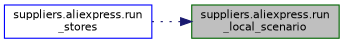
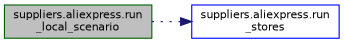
  digraph {
    rankdir=RL
    node [fontname=Helvetica fontsize=10 shape=record style=filled]
    n1 [color=darkgreen fillcolor=grey75 fontcolor=black height=0.2 label="suppliers.aliexpress.run\l_local_scenario" width=0.4]
    n2 [color=blue fillcolor=white height=0.2 label="suppliers.aliexpress.run\l_stores" width=0.4]
-   n1 -> n2 [color=midnightblue dir=back fontname=Helvetica fontsize=10 labelfontname=Helvetica labelfontsize=10 style=dotted]
+   n2 -> n1 [color=midnightblue dir=back fontname=Helvetica fontsize=10 labelfontname=Helvetica labelfontsize=10 style=dotted]
  }
